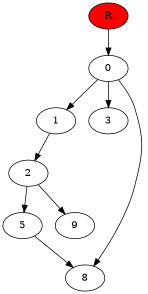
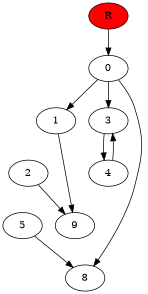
  digraph {
    1
    2
    5
    9
+   4
    3
    8
    n8 [label=0]
    R [fillcolor="#ff0000" style=filled]
-   1 -> 2
-   2 -> 5
+   1 -> 9
    2 -> 9
    5 -> 8
+   4 -> 3
+   3 -> 4
    n8 -> 1
    n8 -> 3
    n8 -> 8
    R -> n8
  }
